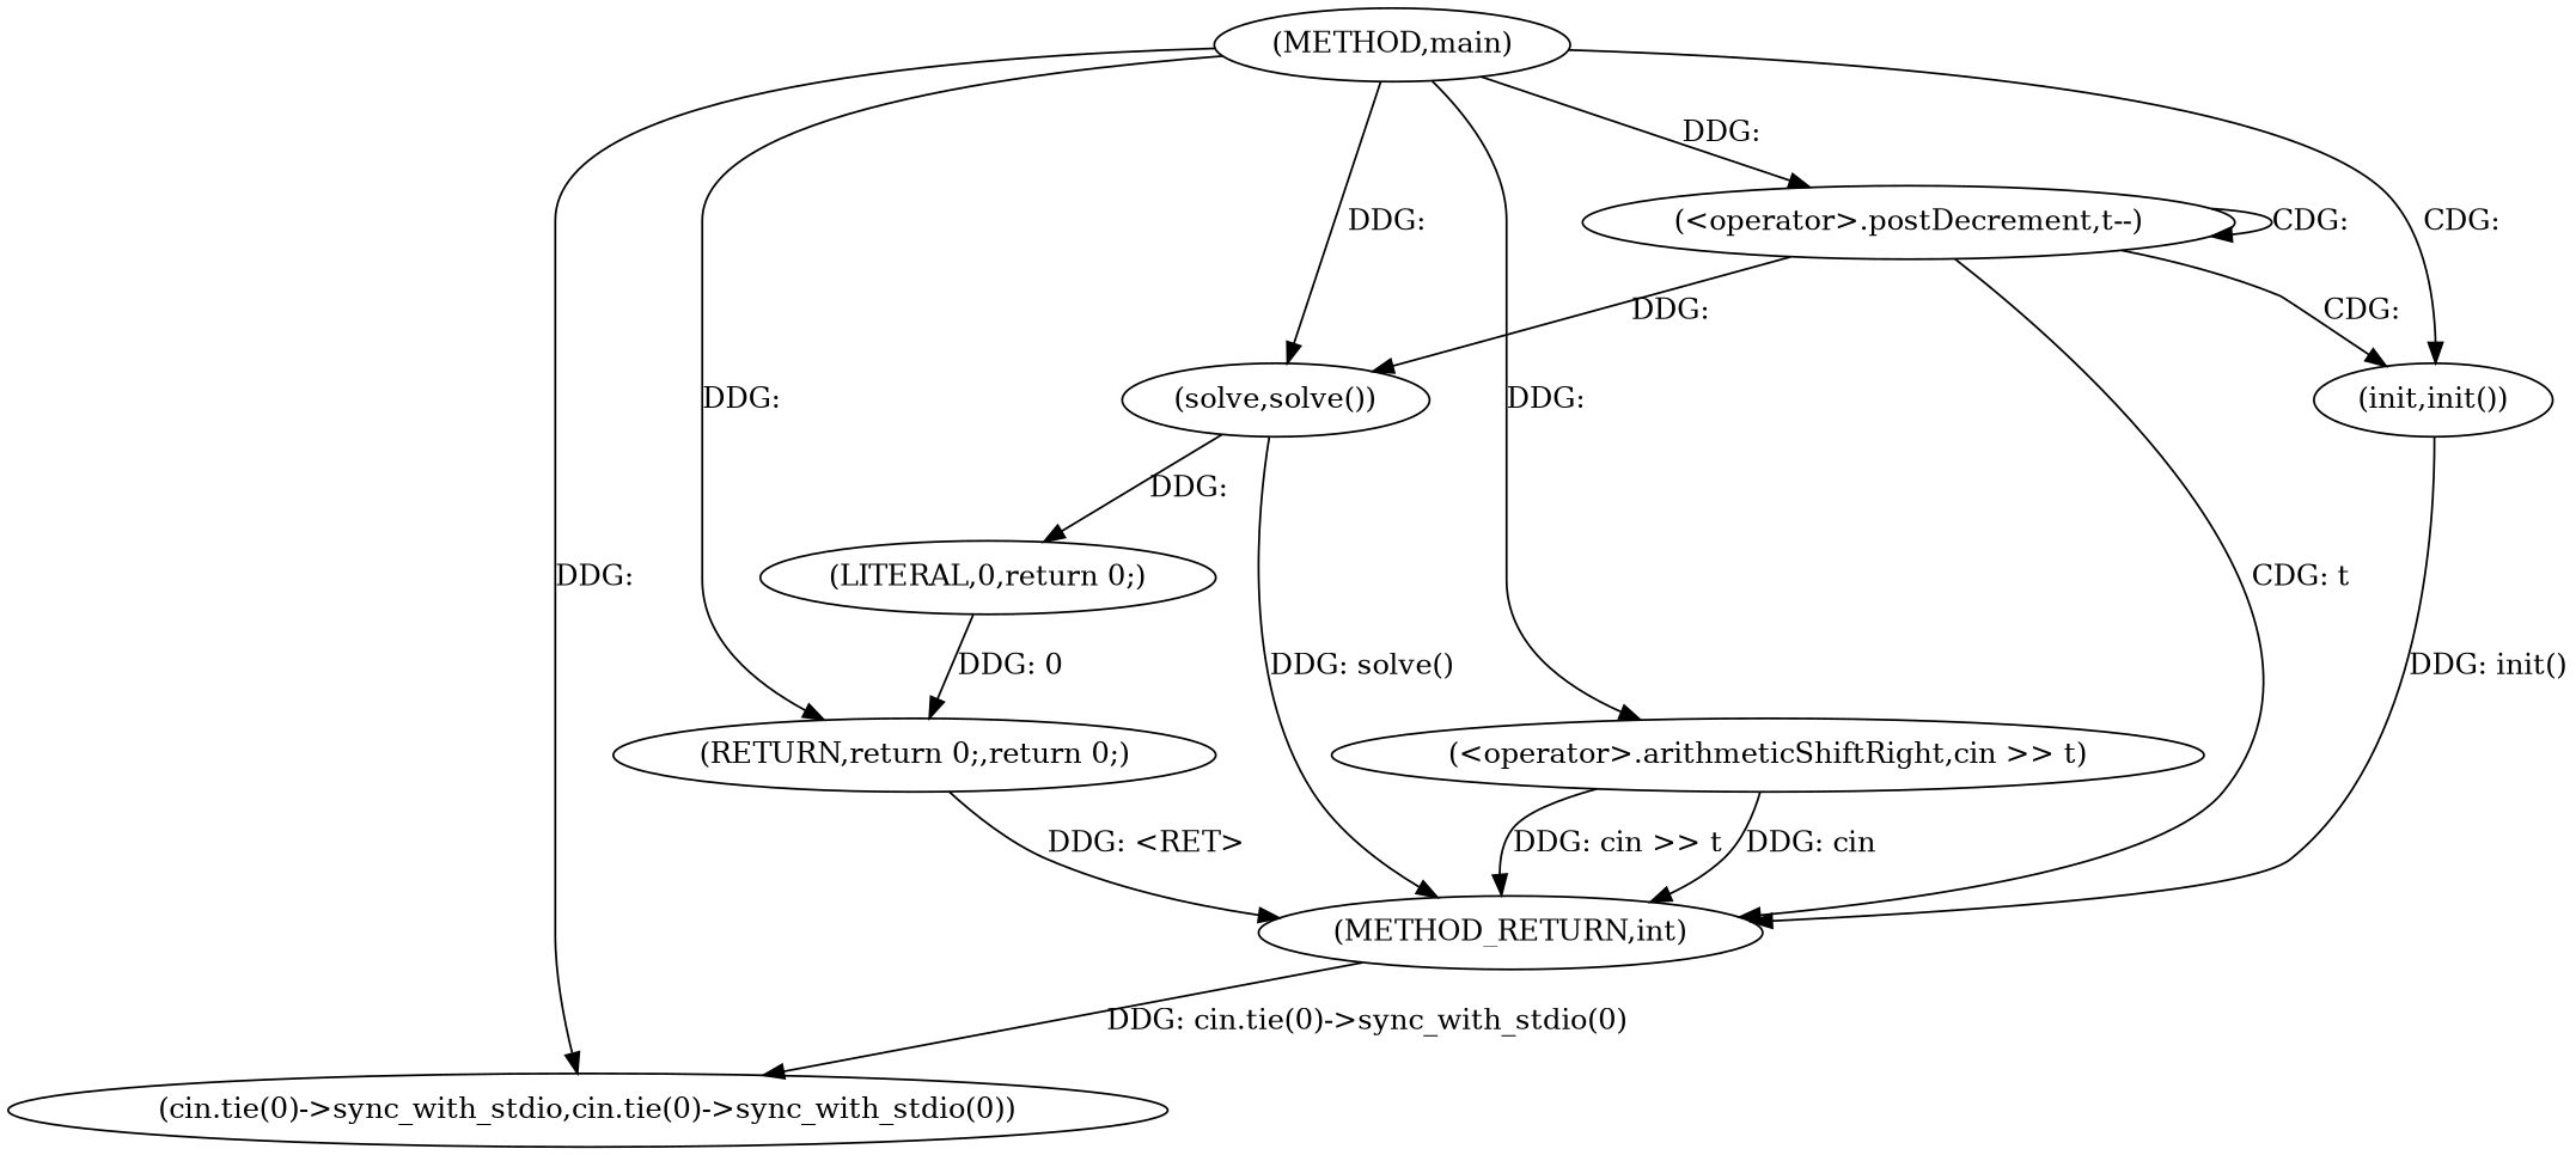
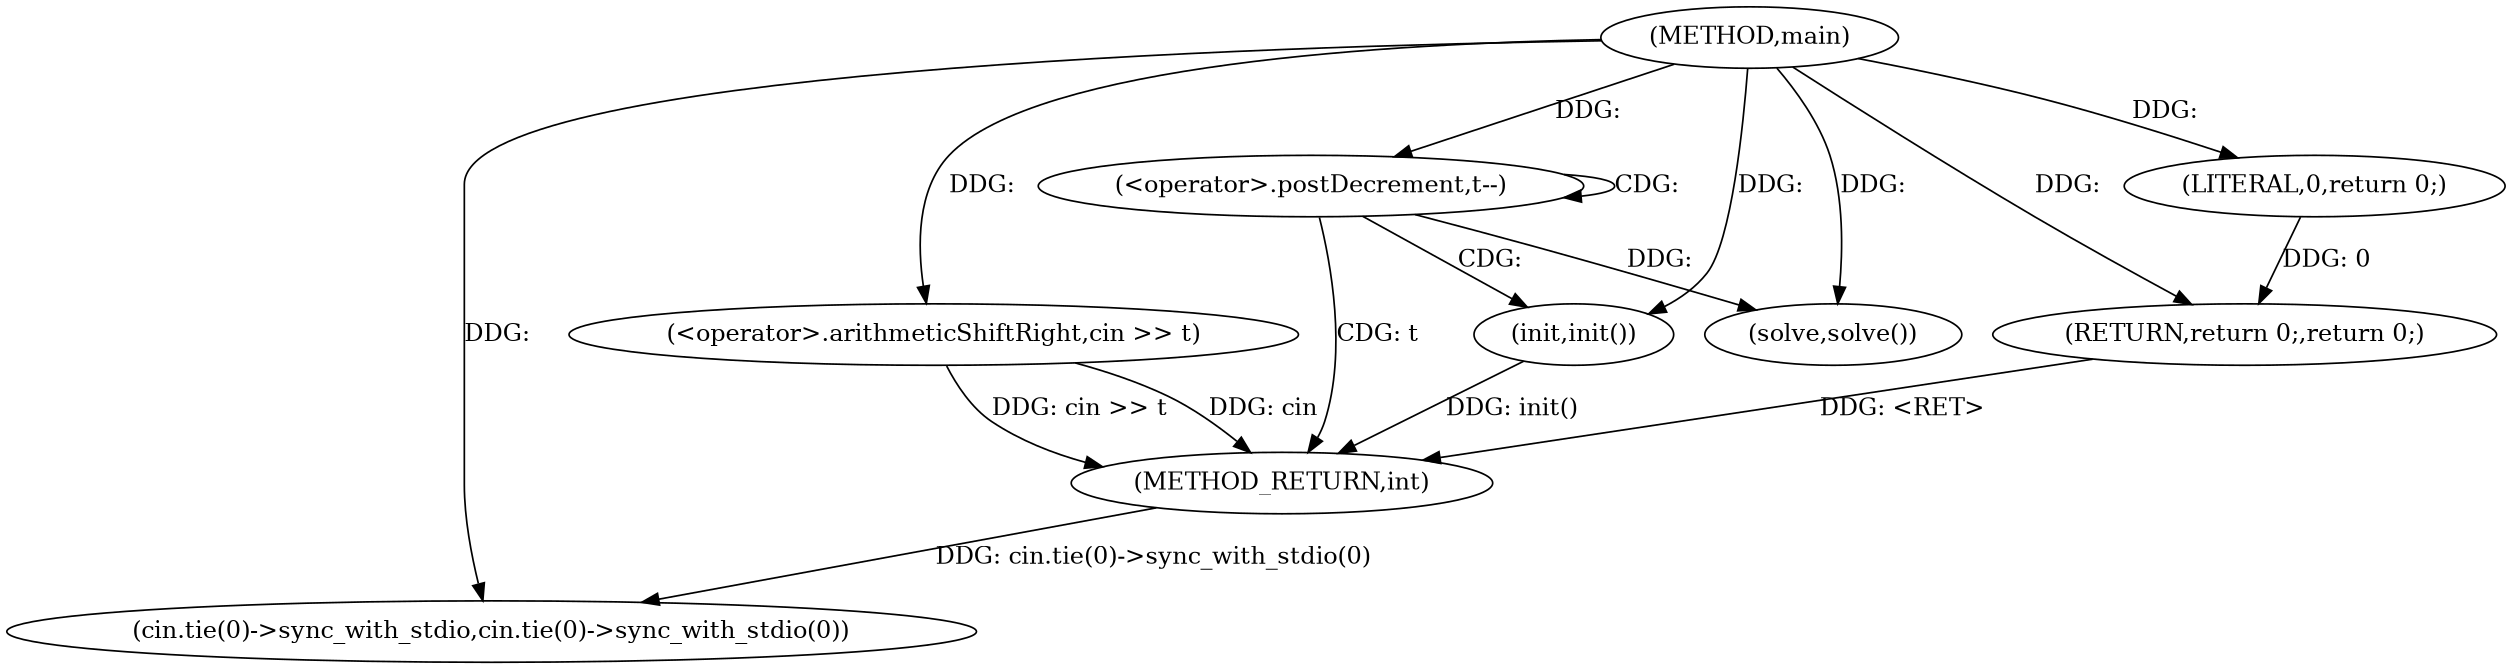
  digraph {
    n1 [label="(METHOD,main)"]
    n2 [label="(cin.tie(0)->sync_with_stdio,cin.tie(0)->sync_with_stdio(0))"]
    n3 [label="(<operator>.arithmeticShiftRight,cin >> t)"]
    n4 [label="(RETURN,return 0;,return 0;)"]
    n5 [label="(<operator>.postDecrement,t--)"]
    n6 [label="(LITERAL,0,return 0;)"]
    n7 [label="(init,init())"]
    n8 [label="(solve,solve())"]
    n9 [label="(METHOD_RETURN,int)"]
    n1 -> n2 [label="DDG: "]
    n1 -> n3 [label="DDG: "]
    n1 -> n4 [label="DDG: "]
    n1 -> n5 [label="DDG: "]
-   n8 -> n6 [label="DDG: "]
-   n1 -> n7 [label="CDG: "]
+   n1 -> n6 [label="DDG: "]
+   n1 -> n7 [label="DDG: "]
    n1 -> n8 [label="DDG: "]
    n3 -> n9 [label="DDG: cin >> t"]
    n3 -> n9 [label="DDG: cin"]
    n4 -> n9 [label="DDG: <RET>"]
    n5 -> n5 [label="CDG: "]
    n5 -> n7 [label="CDG: "]
    n5 -> n8 [label="DDG: "]
    n5 -> n9 [label="CDG: t"]
    n6 -> n4 [label="DDG: 0"]
    n7 -> n9 [label="DDG: init()"]
-   n8 -> n9 [label="DDG: solve()"]
    n9 -> n2 [label="DDG: cin.tie(0)->sync_with_stdio(0)"]
  }
